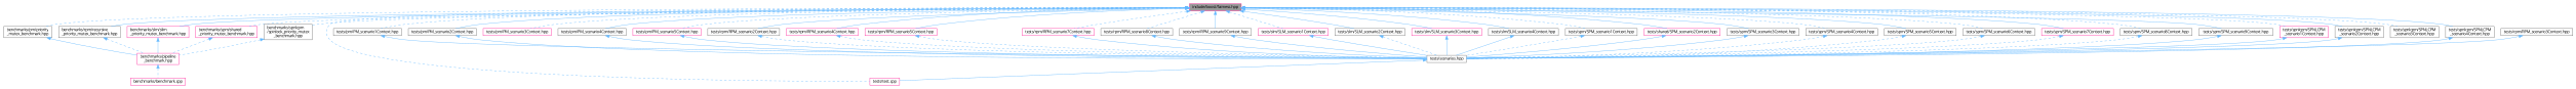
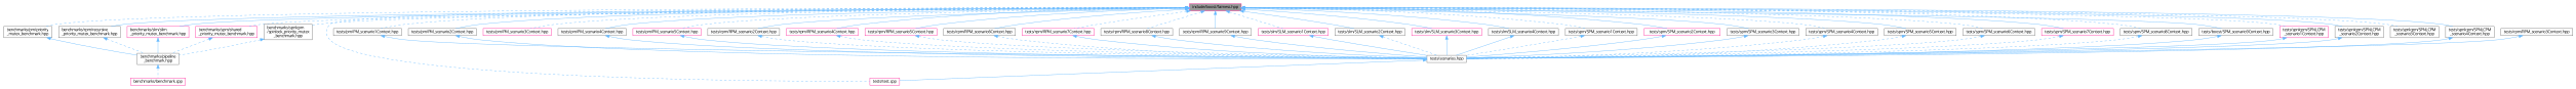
  digraph {
    fontname="Open Sans"
    node [color=gray40 fillcolor=white fontname="Open Sans" fontsize=10 shape=box style=filled]
    edge [color=steelblue1 dir=back fontname="Open Sans" fontsize=10 labelfontname=Helvetica labelfontsize=10 style=solid]
    n1 [color=deeppink fillcolor=grey60 fontcolor=black height=0.2 label="include/boost/fairness.hpp" width=0.4]
    n2 [height=0.2 label="benchmarks/pm/priority\l_mutex_benchmark.hpp" width=0.4]
    n3 [height=0.2 label="benchmarks/rpm/recursive\l_priority_mutex_benchmark.hpp" width=0.4]
    n4 [color=deeppink height=0.2 label="benchmarks/slm/slim\l_priority_mutex_benchmark.hpp" width=0.4]
    n5 [color=deeppink height=0.2 label="benchmarks/spm/shared\l_priority_mutex_benchmark.hpp" width=0.4]
    n6 [height=0.2 label="benchmarks/spnlcpm\l/spinlock_priority_mutex\l_benchmark.hpp" width=0.4]
    n7 [height=0.2 label="tests/pm/PM_scenario1Context.hpp" width=0.4]
    n8 [color=deeppink height=0.2 label="tests/test.cpp" width=0.4]
    n9 [height=0.2 label="tests/pm/PM_scenario2Context.hpp" width=0.4]
    n10 [color=deeppink height=0.2 label="tests/pm/PM_scenario3Context.hpp" width=0.4]
    n11 [height=0.2 label="tests/pm/PM_scenario4Context.hpp" width=0.4]
    n12 [color=deeppink height=0.2 label="tests/pm/PM_scenario5Context.hpp" width=0.4]
    n13 [height=0.2 label="tests/rpm/RPM_scenario2Context.hpp" width=0.4]
    n14 [color=deeppink height=0.2 label="tests/rpm/RPM_scenario4Context.hpp" width=0.4]
    n15 [color=deeppink height=0.2 label="tests/rpm/RPM_scenario5Context.hpp" width=0.4]
+   n16 [height=0.2 label="tests/rpm/RPM_scenario6Context.hpp" width=0.4]
    n17 [color=deeppink height=0.2 label="tests/rpm/RPM_scenario7Context.hpp" width=0.4]
    n18 [height=0.2 label="tests/rpm/RPM_scenario8Context.hpp" width=0.4]
    n19 [height=0.2 label="tests/rpm/RPM_scenario9Context.hpp" width=0.4]
    n20 [color=deeppink height=0.2 label="tests/slm/SLM_scenario1Context.hpp" width=0.4]
    n21 [height=0.2 label="tests/slm/SLM_scenario2Context.hpp" width=0.4]
    n22 [color=deeppink height=0.2 label="tests/slm/SLM_scenario3Context.hpp" width=0.4]
    n23 [height=0.2 label="tests/slm/SLM_scenario4Context.hpp" width=0.4]
    n24 [height=0.2 label="tests/spm/SPM_scenario1Context.hpp" width=0.4]
-   n25 [color=deeppink height=0.2 label="tests/shared/SPM_scenario2Context.hpp" width=0.4]
+   n25 [color=deeppink height=0.2 label="tests/spm/SPM_scenario2Context.hpp" width=0.4]
    n26 [height=0.2 label="tests/spm/SPM_scenario3Context.hpp" width=0.4]
    n27 [height=0.2 label="tests/spm/SPM_scenario4Context.hpp" width=0.4]
    n28 [height=0.2 label="tests/spm/SPM_scenario5Context.hpp" width=0.4]
    n29 [height=0.2 label="tests/spm/SPM_scenario6Context.hpp" width=0.4]
    n30 [color=deeppink height=0.2 label="tests/spm/SPM_scenario7Context.hpp" width=0.4]
    n31 [height=0.2 label="tests/spm/SPM_scenario8Context.hpp" width=0.4]
-   n32 [height=0.2 label="tests/spm/SPM_scenario9Context.hpp" width=0.4]
+   n32 [height=0.2 label="tests/boost/SPM_scenario9Context.hpp" width=0.4]
    n33 [color=deeppink height=0.2 label="tests/spnlcpm/SPNLCPM\l_scenario1Context.hpp" width=0.4]
    n34 [height=0.2 label="tests/spnlcpm/SPNLCPM\l_scenario2Context.hpp" width=0.4]
    n35 [height=0.2 label="tests/spnlcpm/SPNLCPM\l_scenario3Context.hpp" width=0.4]
    n36 [height=0.2 label="tests/spnlcpm/SPNLCPM\l_scenario4Context.hpp" width=0.4]
-   n37 [color=deeppink height=0.2 label="benchmarks/pipeline\l_benchmark.hpp" width=0.4]
+   n37 [height=0.2 label="benchmarks/pipeline\l_benchmark.hpp" width=0.4]
    n38 [height=0.2 label="tests/scenarios.hpp" width=0.4]
    n39 [height=0.2 label="tests/rpm/RPM_scenario3Context.hpp" width=0.4]
    n40 [color=deeppink height=0.2 label="benchmarks/benchmark.cpp" width=0.4]
    n1 -> n2 [style=dashed]
    n1 -> n3
    n1 -> n4
    n1 -> n5 [style=dashed]
    n1 -> n6 [style=dashed]
    n1 -> n7 [style=dashed]
    n1 -> n8 [style=dashed]
    n1 -> n9
    n1 -> n10 [style=dashed]
    n1 -> n11
    n1 -> n12 [style=dashed]
    n1 -> n13
    n1 -> n14
    n1 -> n15
+   n1 -> n16
    n1 -> n17 [style=dashed]
    n1 -> n18 [style=dashed]
    n1 -> n19
    n1 -> n20 [style=dashed]
    n1 -> n21
    n1 -> n22
    n1 -> n23
    n1 -> n24 [style=dashed]
    n1 -> n25
    n1 -> n26
    n1 -> n27 [style=dashed]
    n1 -> n28
    n1 -> n29 [style=dashed]
    n1 -> n30
    n1 -> n31 [style=dashed]
    n1 -> n32
    n1 -> n33 [style=dashed]
    n1 -> n34
    n1 -> n35 [style=dashed]
    n1 -> n36
    n2 -> n37
    n3 -> n37 [style=dashed]
    n4 -> n37
    n5 -> n37 [style=dashed]
    n6 -> n37 [style=dashed]
    n7 -> n38
    n9 -> n38
    n11 -> n38
    n12 -> n38
    n13 -> n38 [style=dashed]
    n14 -> n38 [style=dashed]
    n15 -> n38 [style=dashed]
+   n16 -> n38 [style=dashed]
    n17 -> n38
    n18 -> n38
    n19 -> n38
    n20 -> n38
    n21 -> n38 [style=dashed]
    n22 -> n38
    n23 -> n38
    n24 -> n38 [style=dashed]
    n25 -> n38
    n26 -> n38
    n27 -> n38 [style=dashed]
    n28 -> n38 [style=dashed]
    n29 -> n38 [style=dashed]
    n30 -> n38 [style=dashed]
    n31 -> n38 [style=dashed]
    n32 -> n38
    n33 -> n38
    n34 -> n38
    n36 -> n38
    n37 -> n40 [style=dashed]
    n38 -> n8
    n39 -> n38
  }
